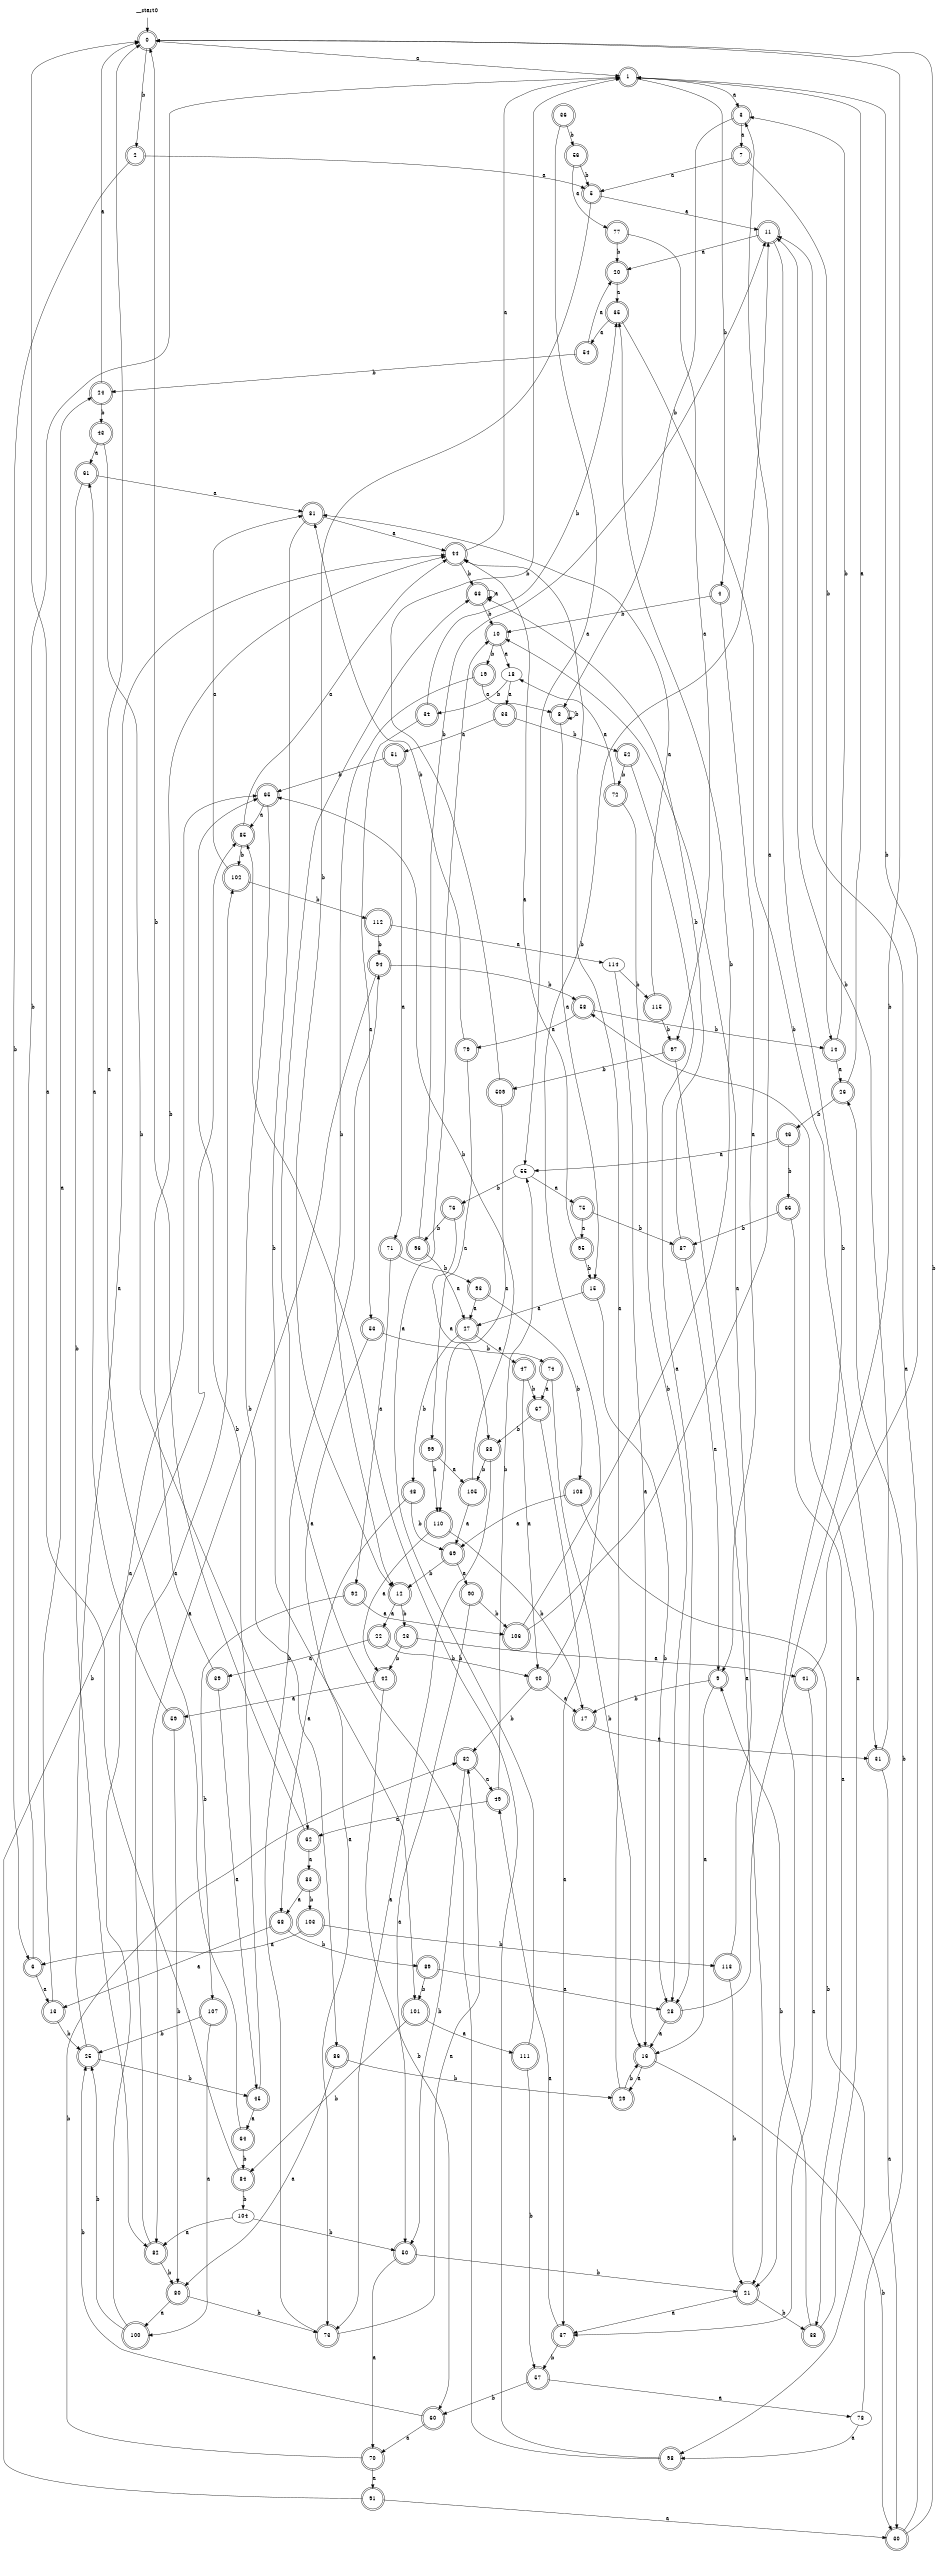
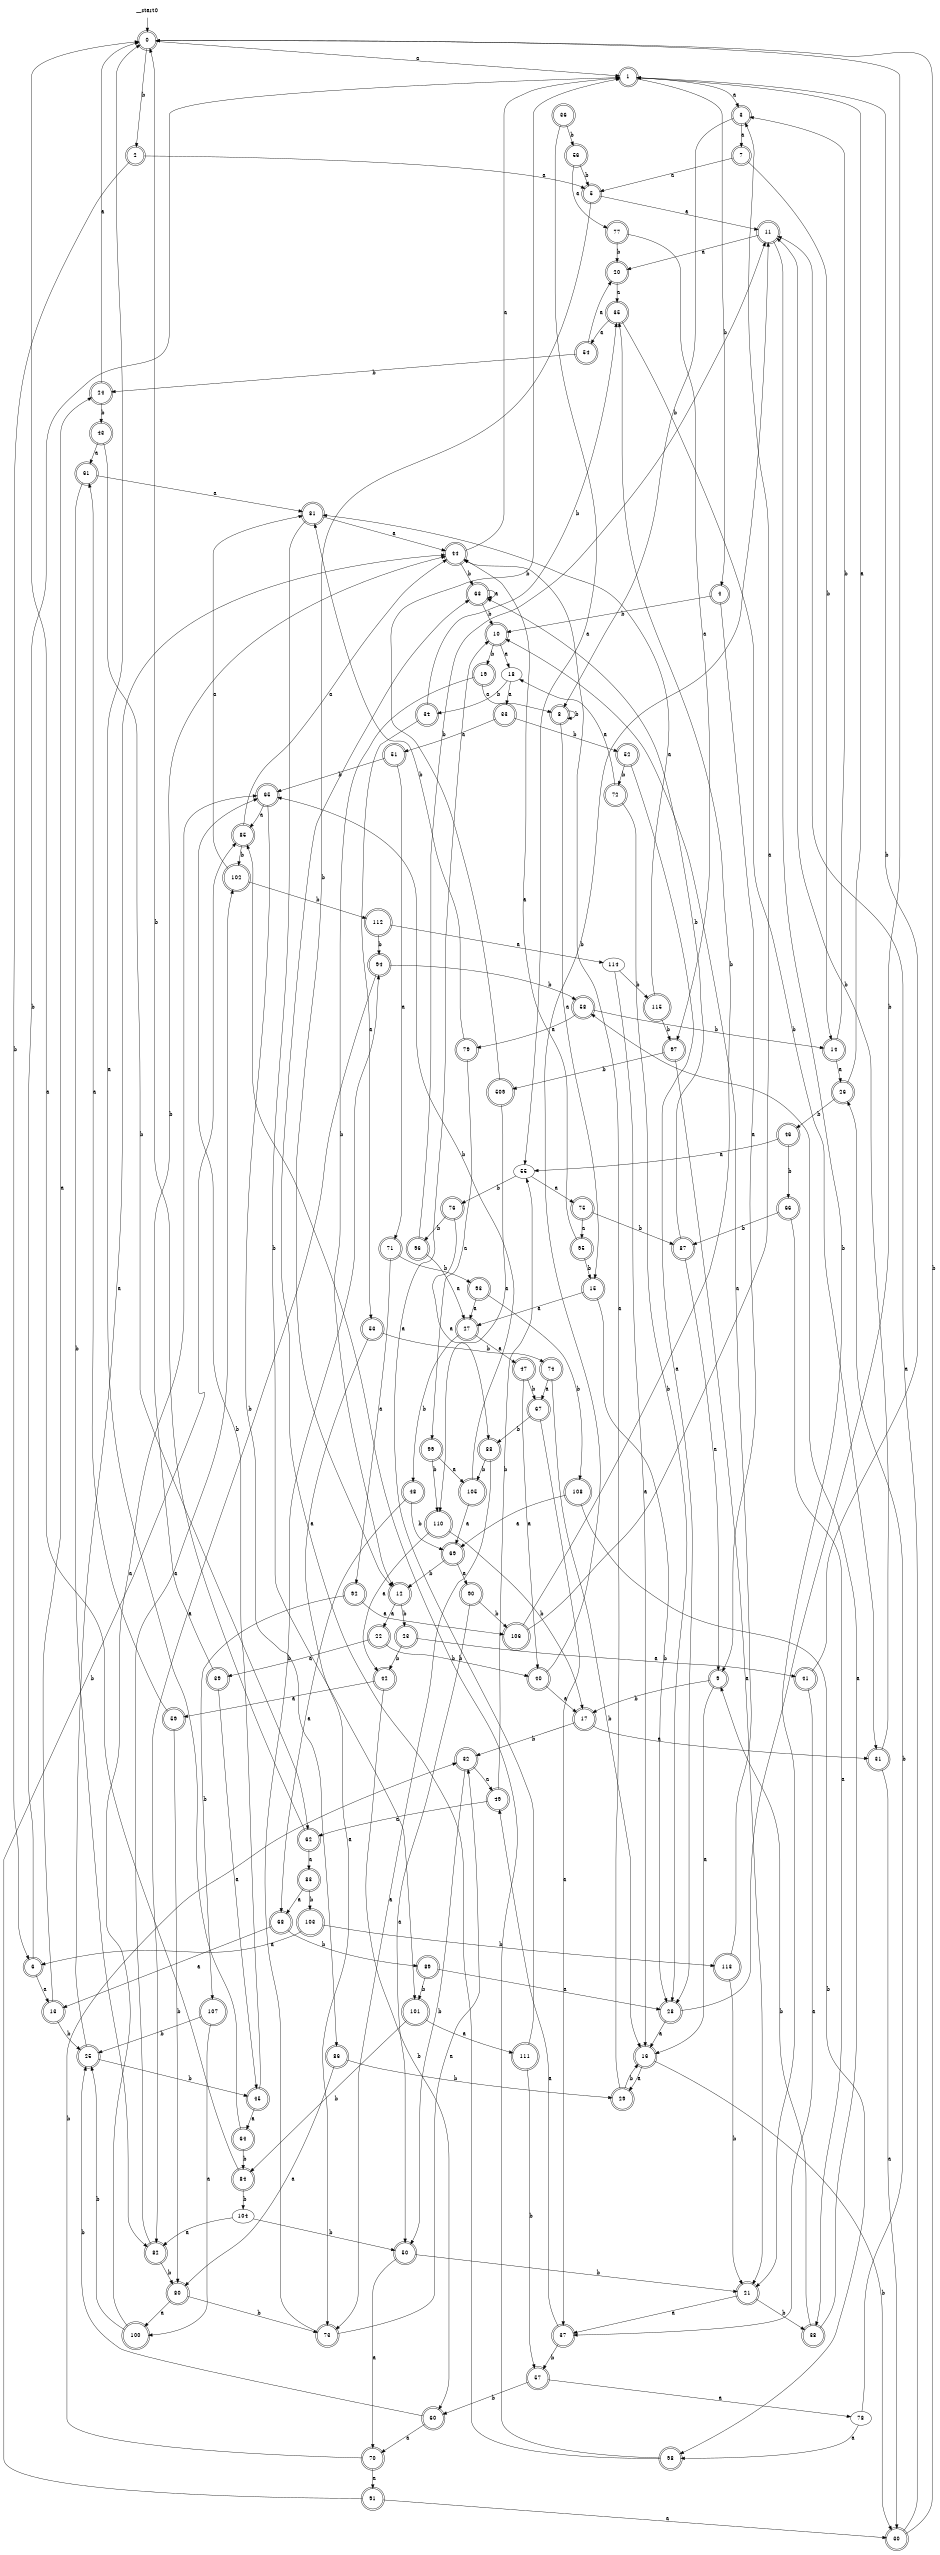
  digraph {
    node [shape=doublecircle]
    __start0 [shape=none]
    0
    1
    2
    3
    4
    5
    6
    7
    8
    9
    10
    11
    12
    13
    14
    15
    16
    17
    18 [shape=""]
    19
    20
    21
    22
    23
    24
    25
    26
    27
    28
    29
    30
    31
    32
    33
    34
    35
    37
    38
    39
    40
    41
    42
    43
    44
    45
    46
    47
    48
    49
    50
    51
    52
    53
    54
    55 [shape=""]
    36
    56
    57
    58
    59
    60
    61
    62
    63
    64
    65
    66
    67
    68
    69
    70
    71
    72
    73
    74
    75
    76
    77
    78 [shape=""]
    79
    80
    81
    82
    83
    84
    85
    86
    87
    88
    89
    90
    91
    92
    93
    94
    95
    96
    97
    98
    99
    100
    101
    102
    103
    104 [shape=""]
    105
    106
    107
    108
    n111 [label=509]
    110
    111
    112
    113
    114 [shape=""]
    115
    __start0 -> 0
    0 -> 1 [label=a]
    0 -> 2 [label=b]
    1 -> 3 [label=a]
    1 -> 4 [label=b]
    2 -> 5 [label=a]
    2 -> 6 [label=b]
    3 -> 7 [label=a]
    3 -> 8 [label=b]
    4 -> 9 [label=a]
    4 -> 10 [label=b]
    5 -> 11 [label=a]
    5 -> 12 [label=b]
    6 -> 1 [label=b]
    6 -> 13 [label=a]
    7 -> 5 [label=a]
    7 -> 14 [label=b]
    8 -> 8 [label=b]
    8 -> 15 [label=a]
    9 -> 16 [label=a]
    9 -> 17 [label=b]
    10 -> 18 [label=a]
    10 -> 19 [label=b]
    11 -> 20 [label=a]
    11 -> 21 [label=b]
    12 -> 22 [label=a]
    12 -> 23 [label=b]
    13 -> 24 [label=a]
    13 -> 25 [label=b]
    14 -> 3 [label=b]
    14 -> 26 [label=a]
    15 -> 27 [label=a]
    15 -> 28 [label=b]
    16 -> 29 [label=a]
    16 -> 30 [label=b]
    17 -> 31 [label=a]
-   40 -> 32 [label=b]
+   17 -> 32 [label=b]
    18 -> 33 [label=a]
    18 -> 34 [label=b]
    19 -> 8 [label=a]
    19 -> 12 [label=b]
    20 -> 35 [label=a]
    21 -> 37 [label=a]
    21 -> 38 [label=b]
    22 -> 39 [label=a]
    22 -> 40 [label=b]
    23 -> 41 [label=a]
    23 -> 42 [label=b]
    24 -> 0 [label=a]
    24 -> 43 [label=b]
    25 -> 44 [label=a]
    25 -> 45 [label=b]
    26 -> 1 [label=a]
    26 -> 46 [label=b]
    27 -> 47 [label=a]
    27 -> 48 [label=b]
    28 -> 0 [label=b]
    28 -> 16 [label=a]
    29 -> 16 [label=b]
    29 -> 44 [label=a]
    30 -> 0 [label=b]
    30 -> 11 [label=a]
    31 -> 11 [label=b]
    31 -> 30 [label=a]
    32 -> 49 [label=a]
    32 -> 50 [label=b]
    33 -> 51 [label=a]
    33 -> 52 [label=b]
    34 -> 35 [label=b]
    34 -> 53 [label=a]
    35 -> 31 [label=b]
    35 -> 54 [label=a]
    37 -> 49 [label=a]
    37 -> 57 [label=b]
    38 -> 9 [label=b]
    38 -> 58 [label=a]
    39 -> 44 [label=b]
    39 -> 45 [label=a]
    40 -> 11 [label=b]
    40 -> 17 [label=a]
    41 -> 1 [label=b]
    41 -> 37 [label=a]
    42 -> 59 [label=a]
    42 -> 60 [label=b]
    43 -> 61 [label=a]
    43 -> 62 [label=b]
    44 -> 1 [label=a]
    44 -> 63 [label=b]
    45 -> 64 [label=a]
    45 -> 65 [label=b]
    46 -> 55 [label=a]
    46 -> 66 [label=b]
    47 -> 40 [label=a]
    47 -> 67 [label=b]
    48 -> 68 [label=a]
    48 -> 69 [label=b]
    49 -> 55 [label=b]
    49 -> 62 [label=a]
    50 -> 21 [label=b]
    50 -> 70 [label=a]
    51 -> 65 [label=b]
    51 -> 71 [label=a]
    52 -> 28 [label=a]
    52 -> 72 [label=b]
    53 -> 73 [label=a]
    53 -> 74 [label=b]
    54 -> 20 [label=a]
    54 -> 24 [label=b]
    55 -> 75 [label=a]
    55 -> 76 [label=b]
    36 -> 55 [label=a]
    36 -> 56 [label=b]
    56 -> 5 [label=b]
    56 -> 77 [label=a]
    57 -> 60 [label=b]
    57 -> 78 [label=a]
    58 -> 14 [label=b]
    58 -> 79 [label=a]
    59 -> 61 [label=a]
    59 -> 80 [label=b]
    60 -> 25 [label=b]
    60 -> 70 [label=a]
    61 -> 81 [label=a]
    61 -> 82 [label=b]
    62 -> 0 [label=b]
    62 -> 83 [label=a]
    63 -> 10 [label=b]
    63 -> 63 [label=a]
    64 -> 0 [label=a]
    64 -> 84 [label=b]
    65 -> 85 [label=a]
    65 -> 86 [label=b]
    66 -> 38 [label=a]
    66 -> 87 [label=b]
    67 -> 37 [label=a]
    67 -> 88 [label=b]
    68 -> 13 [label=a]
    68 -> 89 [label=b]
    69 -> 12 [label=b]
    69 -> 90 [label=a]
    70 -> 32 [label=b]
    70 -> 91 [label=a]
    71 -> 92 [label=a]
    71 -> 93 [label=b]
    72 -> 18 [label=a]
    72 -> 28 [label=b]
    73 -> 32 [label=a]
    73 -> 94 [label=b]
    74 -> 16 [label=b]
    74 -> 67 [label=a]
    75 -> 87 [label=b]
    75 -> 95 [label=a]
    76 -> 88 [label=a]
    76 -> 96 [label=b]
    77 -> 20 [label=b]
    77 -> 97 [label=a]
    78 -> 26 [label=b]
    78 -> 98 [label=a]
    79 -> 81 [label=b]
    79 -> 99 [label=a]
    80 -> 73 [label=b]
    80 -> 100 [label=a]
    81 -> 44 [label=a]
    81 -> 101 [label=b]
    82 -> 80 [label=b]
    82 -> 102 [label=a]
    83 -> 68 [label=a]
    83 -> 103 [label=b]
    84 -> 0 [label=a]
    84 -> 104 [label=b]
    85 -> 44 [label=a]
    85 -> 102 [label=b]
    86 -> 29 [label=b]
    86 -> 80 [label=a]
    87 -> 9 [label=a]
    87 -> 63 [label=b]
    88 -> 73 [label=a]
    88 -> 105 [label=b]
    89 -> 28 [label=a]
    89 -> 101 [label=b]
    90 -> 50 [label=a]
    90 -> 106 [label=b]
    91 -> 30 [label=a]
    91 -> 85 [label=b]
    92 -> 106 [label=a]
    92 -> 107 [label=b]
    93 -> 27 [label=a]
    93 -> 108 [label=b]
    94 -> 58 [label=b]
    94 -> 82 [label=a]
    95 -> 15 [label=b]
    95 -> 44 [label=a]
    96 -> 11 [label=b]
    96 -> 27 [label=a]
    97 -> 21 [label=a]
    97 -> n111 [label=b]
    98 -> 63 [label=a]
    98 -> 85 [label=b]
    99 -> 105 [label=a]
    99 -> 110 [label=b]
    100 -> 25 [label=b]
    100 -> 65 [label=a]
    101 -> 84 [label=b]
    101 -> 111 [label=a]
    102 -> 81 [label=a]
    102 -> 112 [label=b]
    103 -> 6 [label=a]
    103 -> 113 [label=b]
    104 -> 50 [label=b]
    104 -> 82 [label=a]
    105 -> 65 [label=b]
    105 -> 69 [label=a]
    106 -> 3 [label=a]
    106 -> 35 [label=b]
    107 -> 25 [label=b]
    107 -> 100 [label=a]
    108 -> 69 [label=a]
    108 -> 98 [label=b]
    n111 -> 1 [label=b]
    n111 -> 110 [label=a]
    110 -> 17 [label=b]
    110 -> 42 [label=a]
    111 -> 10 [label=a]
    111 -> 57 [label=b]
    112 -> 94 [label=b]
    112 -> 114 [label=a]
    113 -> 10 [label=a]
    113 -> 21 [label=b]
    114 -> 16 [label=a]
    114 -> 115 [label=b]
    115 -> 81 [label=a]
    115 -> 97 [label=b]
  }
